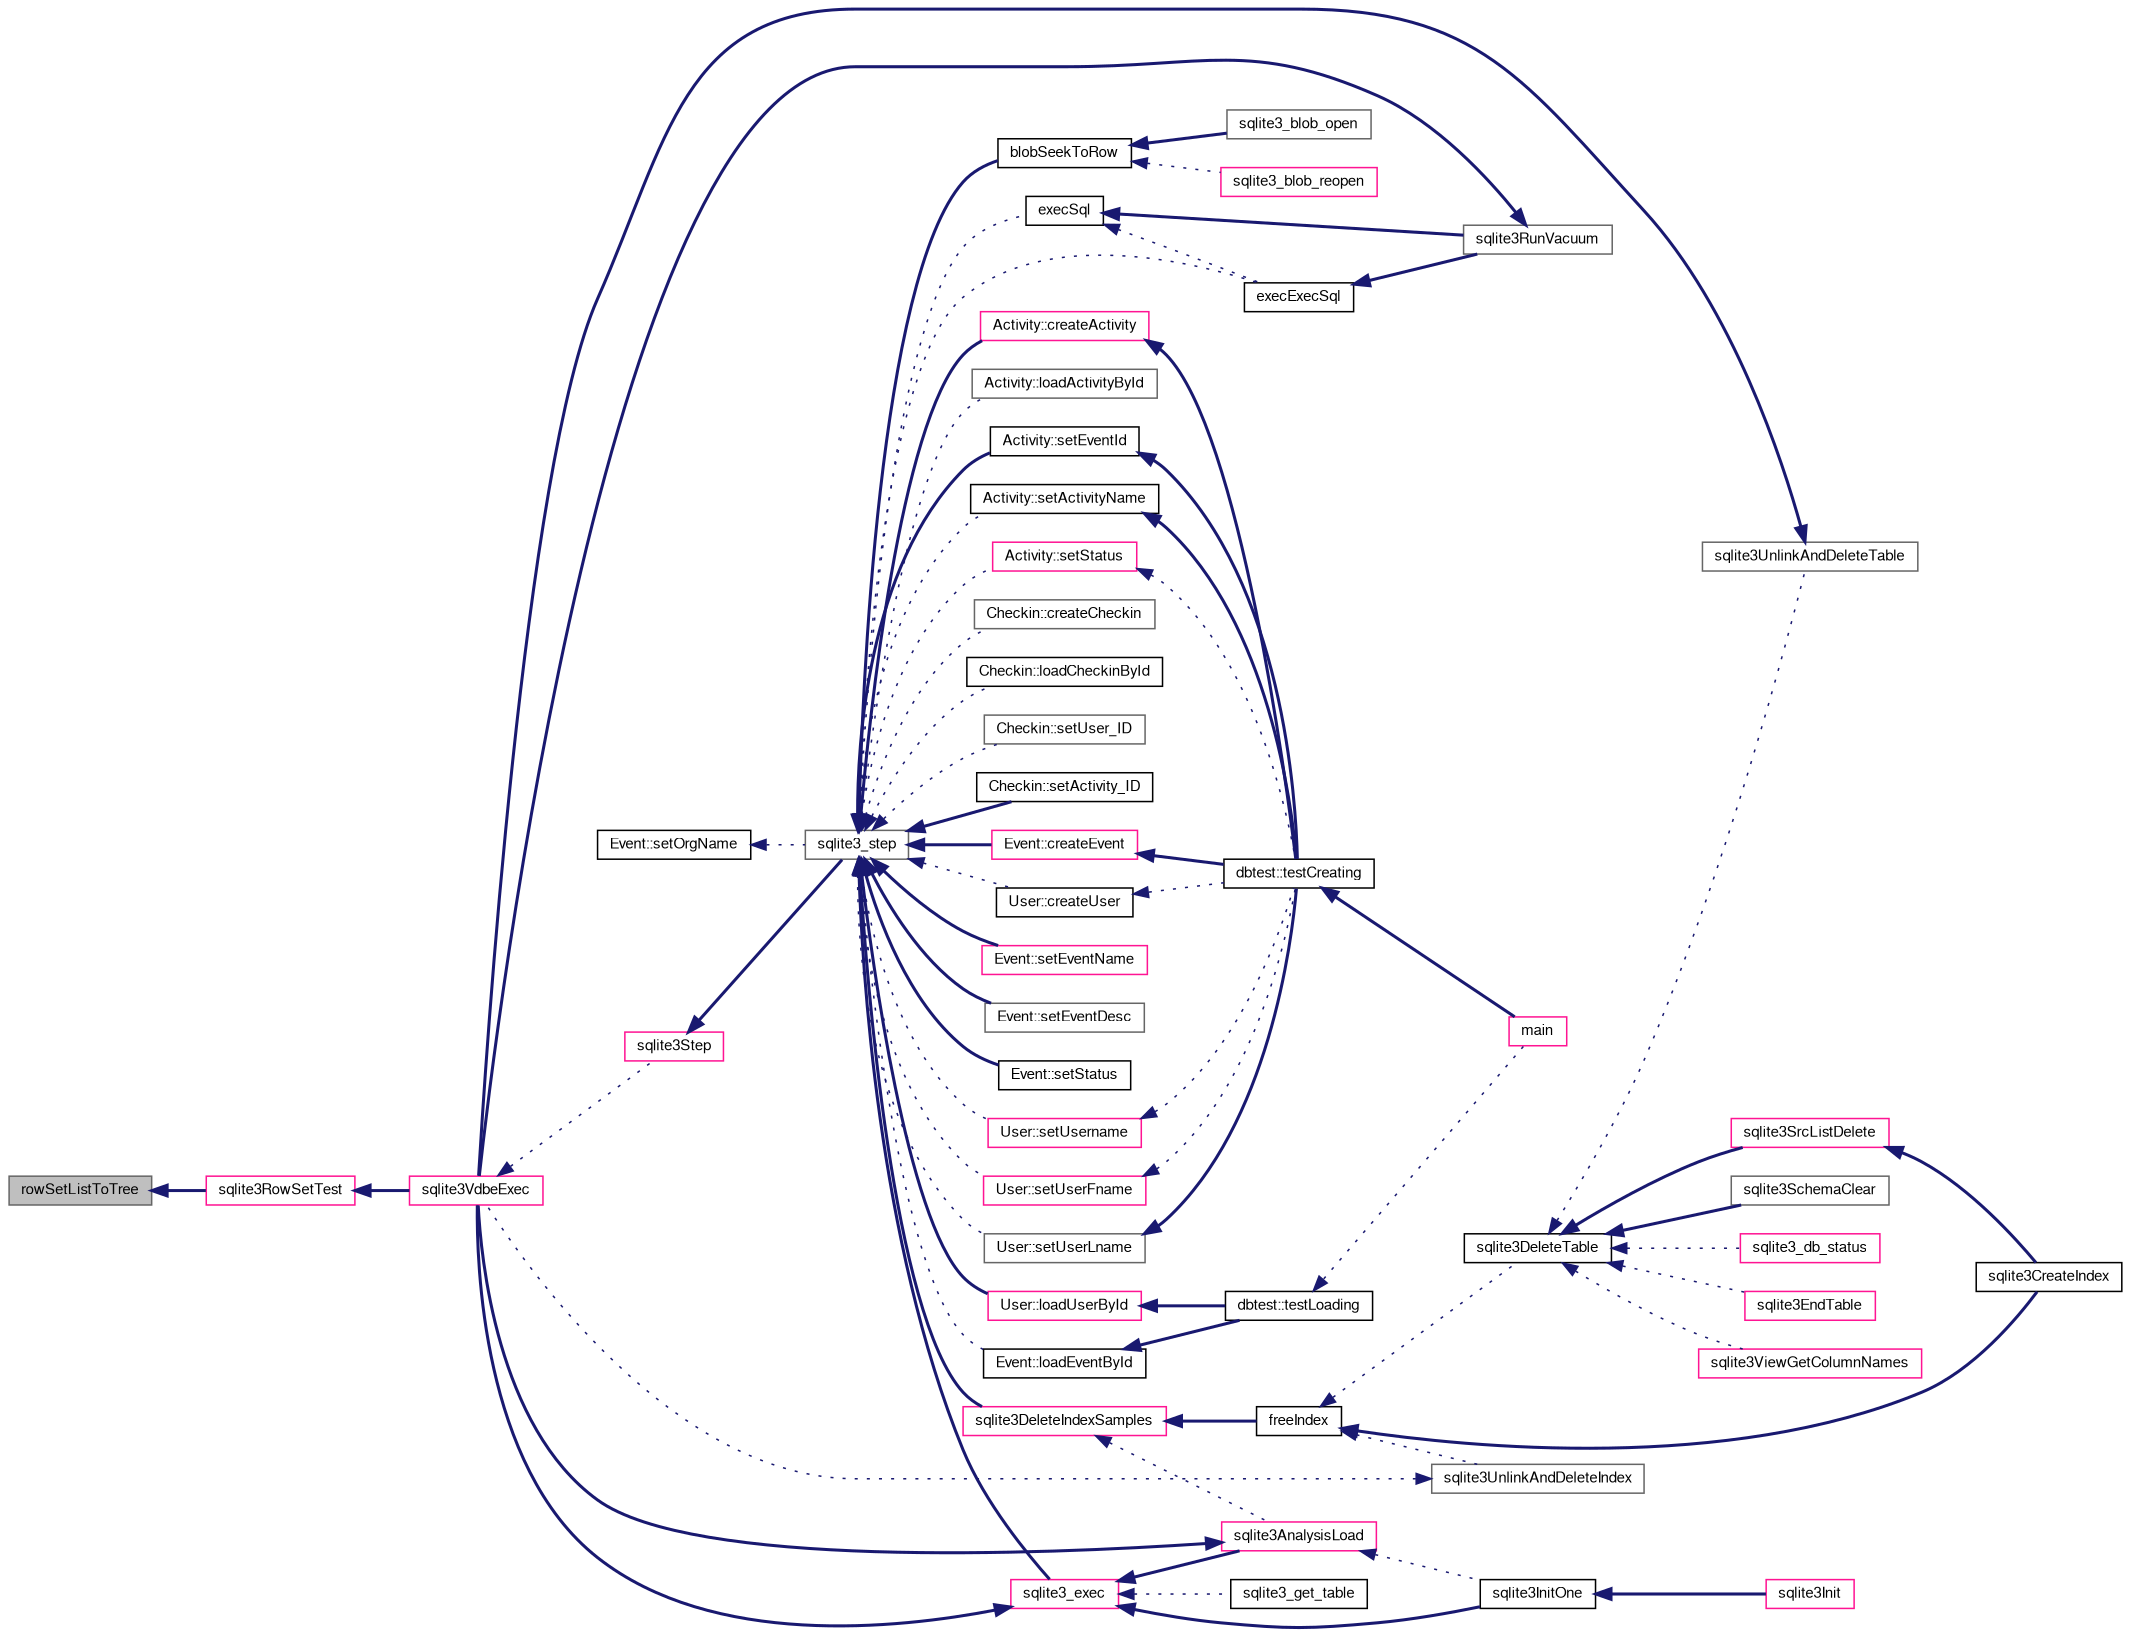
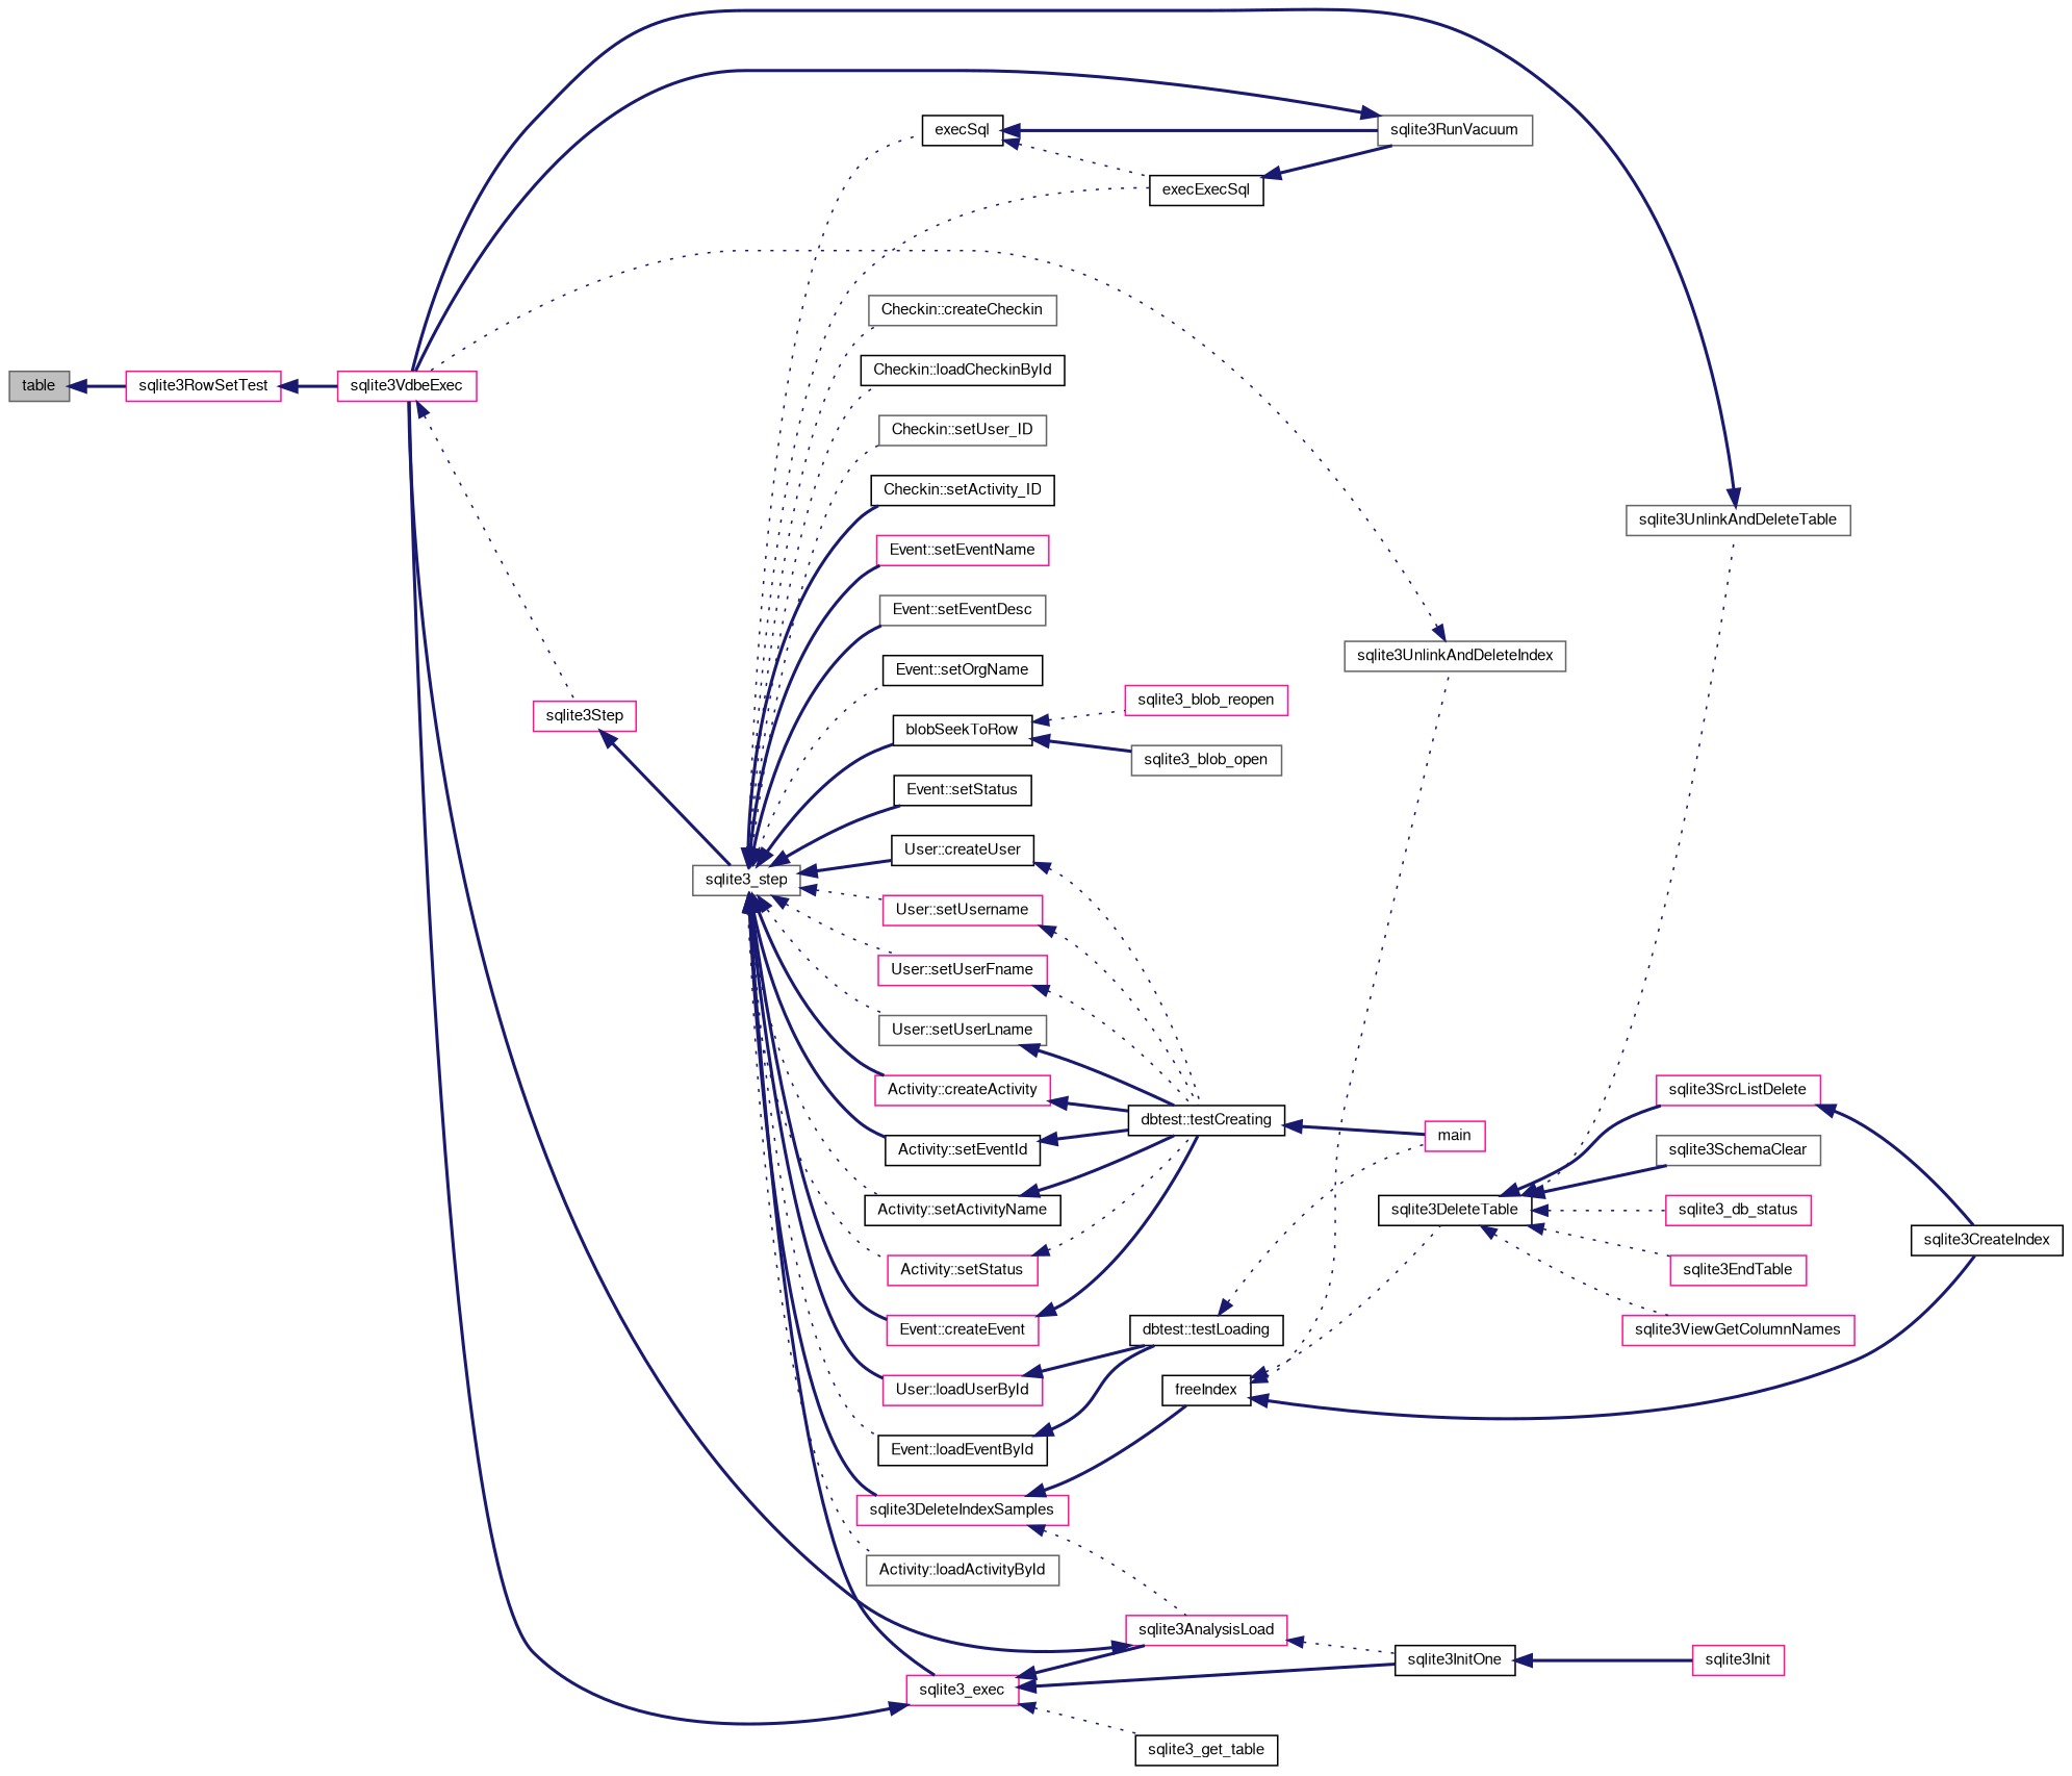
  digraph {
    rankdir=LR
    node [color=deeppink fillcolor=white fontname=FreeSans fontsize=10 shape=record style=filled]
    edge [color=midnightblue dir=back fontname=FreeSans fontsize=10 labelfontname=FreeSans labelfontsize=10 style=bold]
-   n1 [color=gray40 fillcolor=grey75 fontcolor=black height=0.2 label=rowSetListToTree width=0.4]
+   n1 [color=gray40 fillcolor=grey75 fontcolor=black height=0.2 label=table width=0.4]
    n2 [height=0.2 label=sqlite3RowSetTest width=0.4]
    n3 [height=0.2 label=sqlite3VdbeExec width=0.4]
    n4 [height=0.2 label=sqlite3Step width=0.4]
    n5 [color=gray40 height=0.2 label=sqlite3_step width=0.4]
    n6 [height=0.2 label="Activity::createActivity" width=0.4]
    n7 [color=gray40 height=0.2 label="Activity::loadActivityById" width=0.4]
    n8 [color=black height=0.2 label="Activity::setEventId" width=0.4]
    n9 [color=black height=0.2 label="Activity::setActivityName" width=0.4]
    n10 [height=0.2 label="Activity::setStatus" width=0.4]
    n11 [color=gray40 height=0.2 label="Checkin::createCheckin" width=0.4]
    n12 [color=black height=0.2 label="Checkin::loadCheckinById" width=0.4]
    n13 [color=gray40 height=0.2 label="Checkin::setUser_ID" width=0.4]
    n14 [color=black height=0.2 label="Checkin::setActivity_ID" width=0.4]
    n15 [height=0.2 label="Event::createEvent" width=0.4]
    n16 [color=black height=0.2 label="Event::loadEventById" width=0.4]
    n17 [height=0.2 label="Event::setEventName" width=0.4]
    n18 [color=gray40 height=0.2 label="Event::setEventDesc" width=0.4]
    n19 [color=black height=0.2 label="Event::setOrgName" width=0.4]
    n20 [color=black height=0.2 label="Event::setStatus" width=0.4]
    n21 [color=black height=0.2 label=blobSeekToRow width=0.4]
    n22 [height=0.2 label=sqlite3DeleteIndexSamples width=0.4]
    n23 [height=0.2 label=sqlite3_exec width=0.4]
    n24 [color=black height=0.2 label=execSql width=0.4]
    n25 [color=black height=0.2 label=execExecSql width=0.4]
    n26 [color=black height=0.2 label="User::createUser" width=0.4]
    n27 [height=0.2 label="User::loadUserById" width=0.4]
    n28 [height=0.2 label="User::setUsername" width=0.4]
    n29 [height=0.2 label="User::setUserFname" width=0.4]
    n30 [color=gray40 height=0.2 label="User::setUserLname" width=0.4]
    n31 [color=black height=0.2 label="dbtest::testCreating" width=0.4]
    n32 [color=black height=0.2 label="dbtest::testLoading" width=0.4]
    n33 [color=gray40 height=0.2 label=sqlite3_blob_open width=0.4]
    n34 [height=0.2 label=sqlite3_blob_reopen width=0.4]
    n35 [height=0.2 label=sqlite3AnalysisLoad width=0.4]
    n36 [color=black height=0.2 label=freeIndex width=0.4]
    n37 [color=black height=0.2 label=sqlite3InitOne width=0.4]
    n38 [color=black height=0.2 label=sqlite3_get_table width=0.4]
    n39 [color=gray40 height=0.2 label=sqlite3RunVacuum width=0.4]
    n40 [height=0.2 label=main width=0.4]
    n41 [color=gray40 height=0.2 label=sqlite3UnlinkAndDeleteIndex width=0.4]
    n42 [color=black height=0.2 label=sqlite3DeleteTable width=0.4]
    n43 [color=black height=0.2 label=sqlite3CreateIndex width=0.4]
    n44 [height=0.2 label=sqlite3Init width=0.4]
    n45 [height=0.2 label=sqlite3_db_status width=0.4]
    n46 [color=gray40 height=0.2 label=sqlite3UnlinkAndDeleteTable width=0.4]
    n47 [height=0.2 label=sqlite3EndTable width=0.4]
    n48 [height=0.2 label=sqlite3ViewGetColumnNames width=0.4]
    n49 [height=0.2 label=sqlite3SrcListDelete width=0.4]
    n50 [color=gray40 height=0.2 label=sqlite3SchemaClear width=0.4]
    n1 -> n2
    n2 -> n3
    n3 -> n4 [style=dotted]
    n4 -> n5
    n5 -> n6
    n5 -> n7 [style=dotted]
    n5 -> n8
    n5 -> n9 [style=dotted]
    n5 -> n10 [style=dotted]
    n5 -> n11 [style=dotted]
    n5 -> n12 [style=dotted]
    n5 -> n13 [style=dotted]
    n5 -> n14
    n5 -> n15
    n5 -> n16 [style=dotted]
    n5 -> n17
    n5 -> n18
-   n19 -> n5 [style=dotted]
+   n5 -> n19 [style=dotted]
    n5 -> n20
    n5 -> n21
    n5 -> n22
    n5 -> n23
    n5 -> n24 [style=dotted]
    n5 -> n25 [style=dotted]
-   n5 -> n26 [style=dotted]
+   n5 -> n26
    n5 -> n27
    n5 -> n28 [style=dotted]
    n5 -> n29 [style=dotted]
    n5 -> n30 [style=dotted]
    n6 -> n31
    n8 -> n31
    n9 -> n31
    n10 -> n31 [style=dotted]
    n15 -> n31
    n16 -> n32
    n21 -> n33
    n21 -> n34 [style=dotted]
    n22 -> n35 [style=dotted]
    n22 -> n36
    n23 -> n3
    n23 -> n35
    n23 -> n37
    n23 -> n38 [style=dotted]
    n24 -> n25 [style=dotted]
    n24 -> n39
    n25 -> n39
    n26 -> n31 [style=dotted]
    n27 -> n32
    n28 -> n31 [style=dotted]
    n29 -> n31 [style=dotted]
    n30 -> n31
    n31 -> n40
    n32 -> n40 [style=dotted]
    n35 -> n3
    n35 -> n37 [style=dotted]
    n36 -> n41 [style=dotted]
    n36 -> n42 [style=dotted]
    n36 -> n43
    n37 -> n44
    n39 -> n3
    n41 -> n3 [style=dotted]
    n42 -> n45 [style=dotted]
    n42 -> n46 [style=dotted]
    n42 -> n47 [style=dotted]
    n42 -> n48 [style=dotted]
    n42 -> n49
    n42 -> n50
    n46 -> n3
    n49 -> n43
  }
